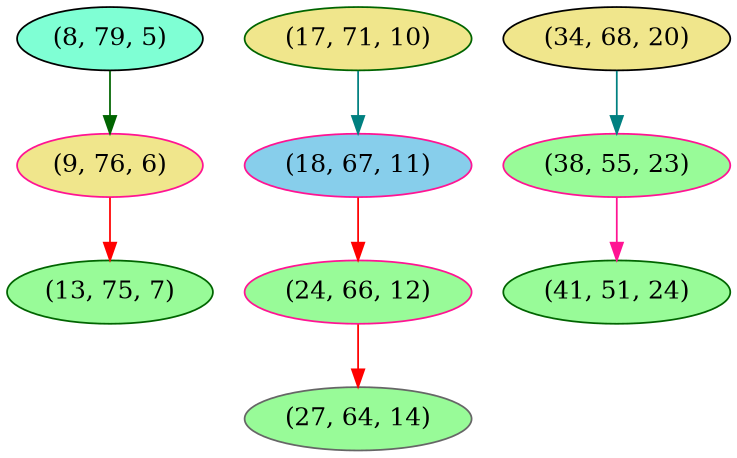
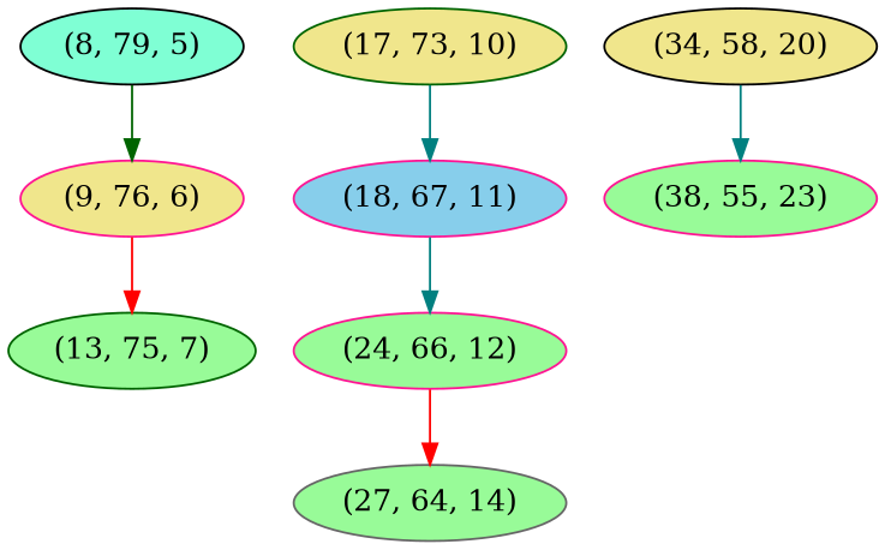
  digraph {
    node [color=deeppink fillcolor=palegreen style=filled]
    edge [color=red]
    "(8, 79, 5)" [color=black fillcolor=aquamarine]
    "(9, 76, 6)" [fillcolor=khaki]
    "(13, 75, 7)" [color=darkgreen]
-   "(17, 71, 10)" [color=darkgreen fillcolor=khaki]
+   "(17, 71, 10)" [color=darkgreen fillcolor=khaki label="(17, 73, 10)"]
    "(18, 67, 11)" [fillcolor=skyblue]
    "(24, 66, 12)"
    "(27, 64, 14)" [color=gray40]
-   "(34, 58, 20)" [color=black fillcolor=khaki label="(34, 68, 20)"]
+   "(34, 58, 20)" [color=black fillcolor=khaki]
    "(38, 55, 23)"
-   "(41, 51, 24)" [color=darkgreen]
    "(8, 79, 5)" -> "(9, 76, 6)" [color=darkgreen]
    "(9, 76, 6)" -> "(13, 75, 7)"
    "(17, 71, 10)" -> "(18, 67, 11)" [color=teal]
-   "(18, 67, 11)" -> "(24, 66, 12)"
+   "(18, 67, 11)" -> "(24, 66, 12)" [color=teal]
    "(24, 66, 12)" -> "(27, 64, 14)"
    "(34, 58, 20)" -> "(38, 55, 23)" [color=teal]
-   "(38, 55, 23)" -> "(41, 51, 24)" [color=deeppink]
  }
